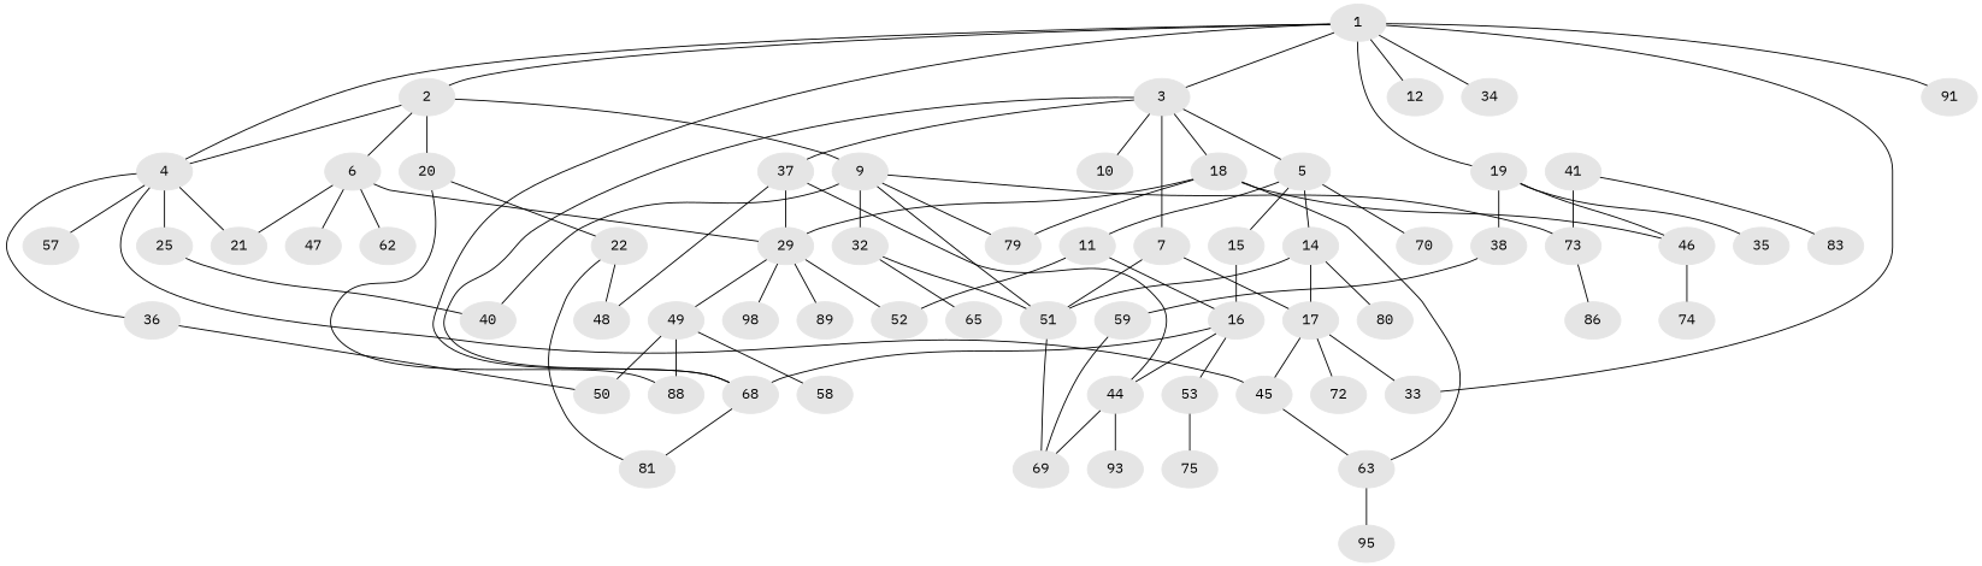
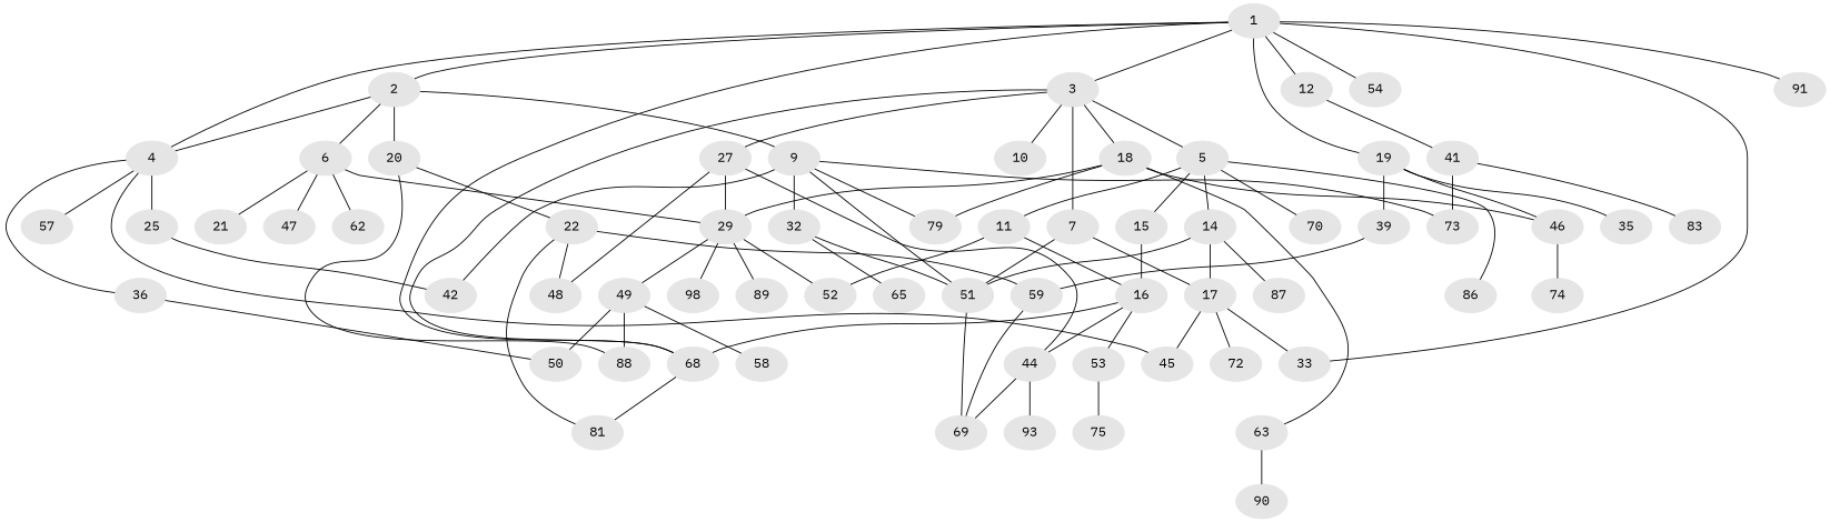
  graph {
    fontname="IBM Plex Mono"
    node [color=gray90 fontname="IBM Plex Mono" style=filled]
    edge [fontname="IBM Plex Mono"]
    1 [super="+66"]
    2 [super="+64"]
    3 [super="+34"]
    4 [super="+8"]
    12 [super="+56"]
    19 [super="+26"]
    33
-   54 [label=34]
+   54
    68 [super="+80"]
    91
    6 [super="+13"]
    9 [super="+31"]
    20 [super="+96"]
    5 [super="+55"]
    7 [super="+78"]
    10
    18 [super="+30"]
-   27 [super="+82" label=37]
+   27 [super="+82"]
    21
    25
    36
    45
    57
    41 [super="+71"]
    46 [super="+92"]
    35
-   38 [super="+42"]
+   38 [super="+42" label=39]
    81
    29 [super="+37"]
    47
    62 [super="+85"]
    51 [super="+61"]
    32
-   40 [super="+43"]
+   40 [super="+43" label=42]
    73
    79
    22 [super="+23"]
    88
    11
    14 [super="+84"]
    15
    70
    86
    17 [super="+24"]
    63
    44 [super="+67"]
    48 [super="+60"]
    50 [super="+76"]
    16 [super="+39"]
    52 [super="+77"]
-   87 [label=80]
+   87
    49
    89
    98
    72
    69 [super="+97"]
    65 [super="+90"]
    53
    83
    93
    75
    74
-   95
+   95 [label=90]
    59 [super="+94"]
    58
    1 -- 2
    1 -- 3
    1 -- 4
    1 -- 12
    1 -- 19
    1 -- 33
    1 -- 54
    1 -- 68
    1 -- 91
    2 -- 4
    2 -- 6
    2 -- 9 [weight=2]
    2 -- 20
    3 -- 68
    3 -- 5
    3 -- 7
    3 -- 10
    3 -- 18
    3 -- 27
-   4 -- 21
    4 -- 25
    4 -- 36
    4 -- 45
    4 -- 57
+   12 -- 41
    19 -- 46
    19 -- 35
    19 -- 38
    68 -- 81
    6 -- 21
    6 -- 29
    6 -- 47
    6 -- 62
    9 -- 51
    9 -- 32
    9 -- 40
    9 -- 73
    9 -- 79
    20 -- 22
    20 -- 88
    5 -- 11
    5 -- 14
    5 -- 15
    5 -- 70
-   73 -- 86
+   5 -- 86
    7 -- 51
    7 -- 17
    18 -- 46
    18 -- 29
    18 -- 79
    18 -- 63
    27 -- 29
    27 -- 44
    27 -- 48
    25 -- 40
    36 -- 50
-   45 -- 63
    41 -- 73
    41 -- 83
    46 -- 74
    38 -- 59
    29 -- 52
    29 -- 49
    29 -- 89
    29 -- 98
    51 -- 69
    32 -- 51
    32 -- 65
    22 -- 81
    22 -- 48
+   22 -- 59
    11 -- 16
    11 -- 52
    14 -- 51
    14 -- 17
    14 -- 87
    15 -- 16
    17 -- 33
    17 -- 45
    17 -- 72
    63 -- 95
    44 -- 69
    44 -- 93
    16 -- 68
    16 -- 44
    16 -- 53
    49 -- 88
    49 -- 50
    49 -- 58
    53 -- 75
    59 -- 69
  }
